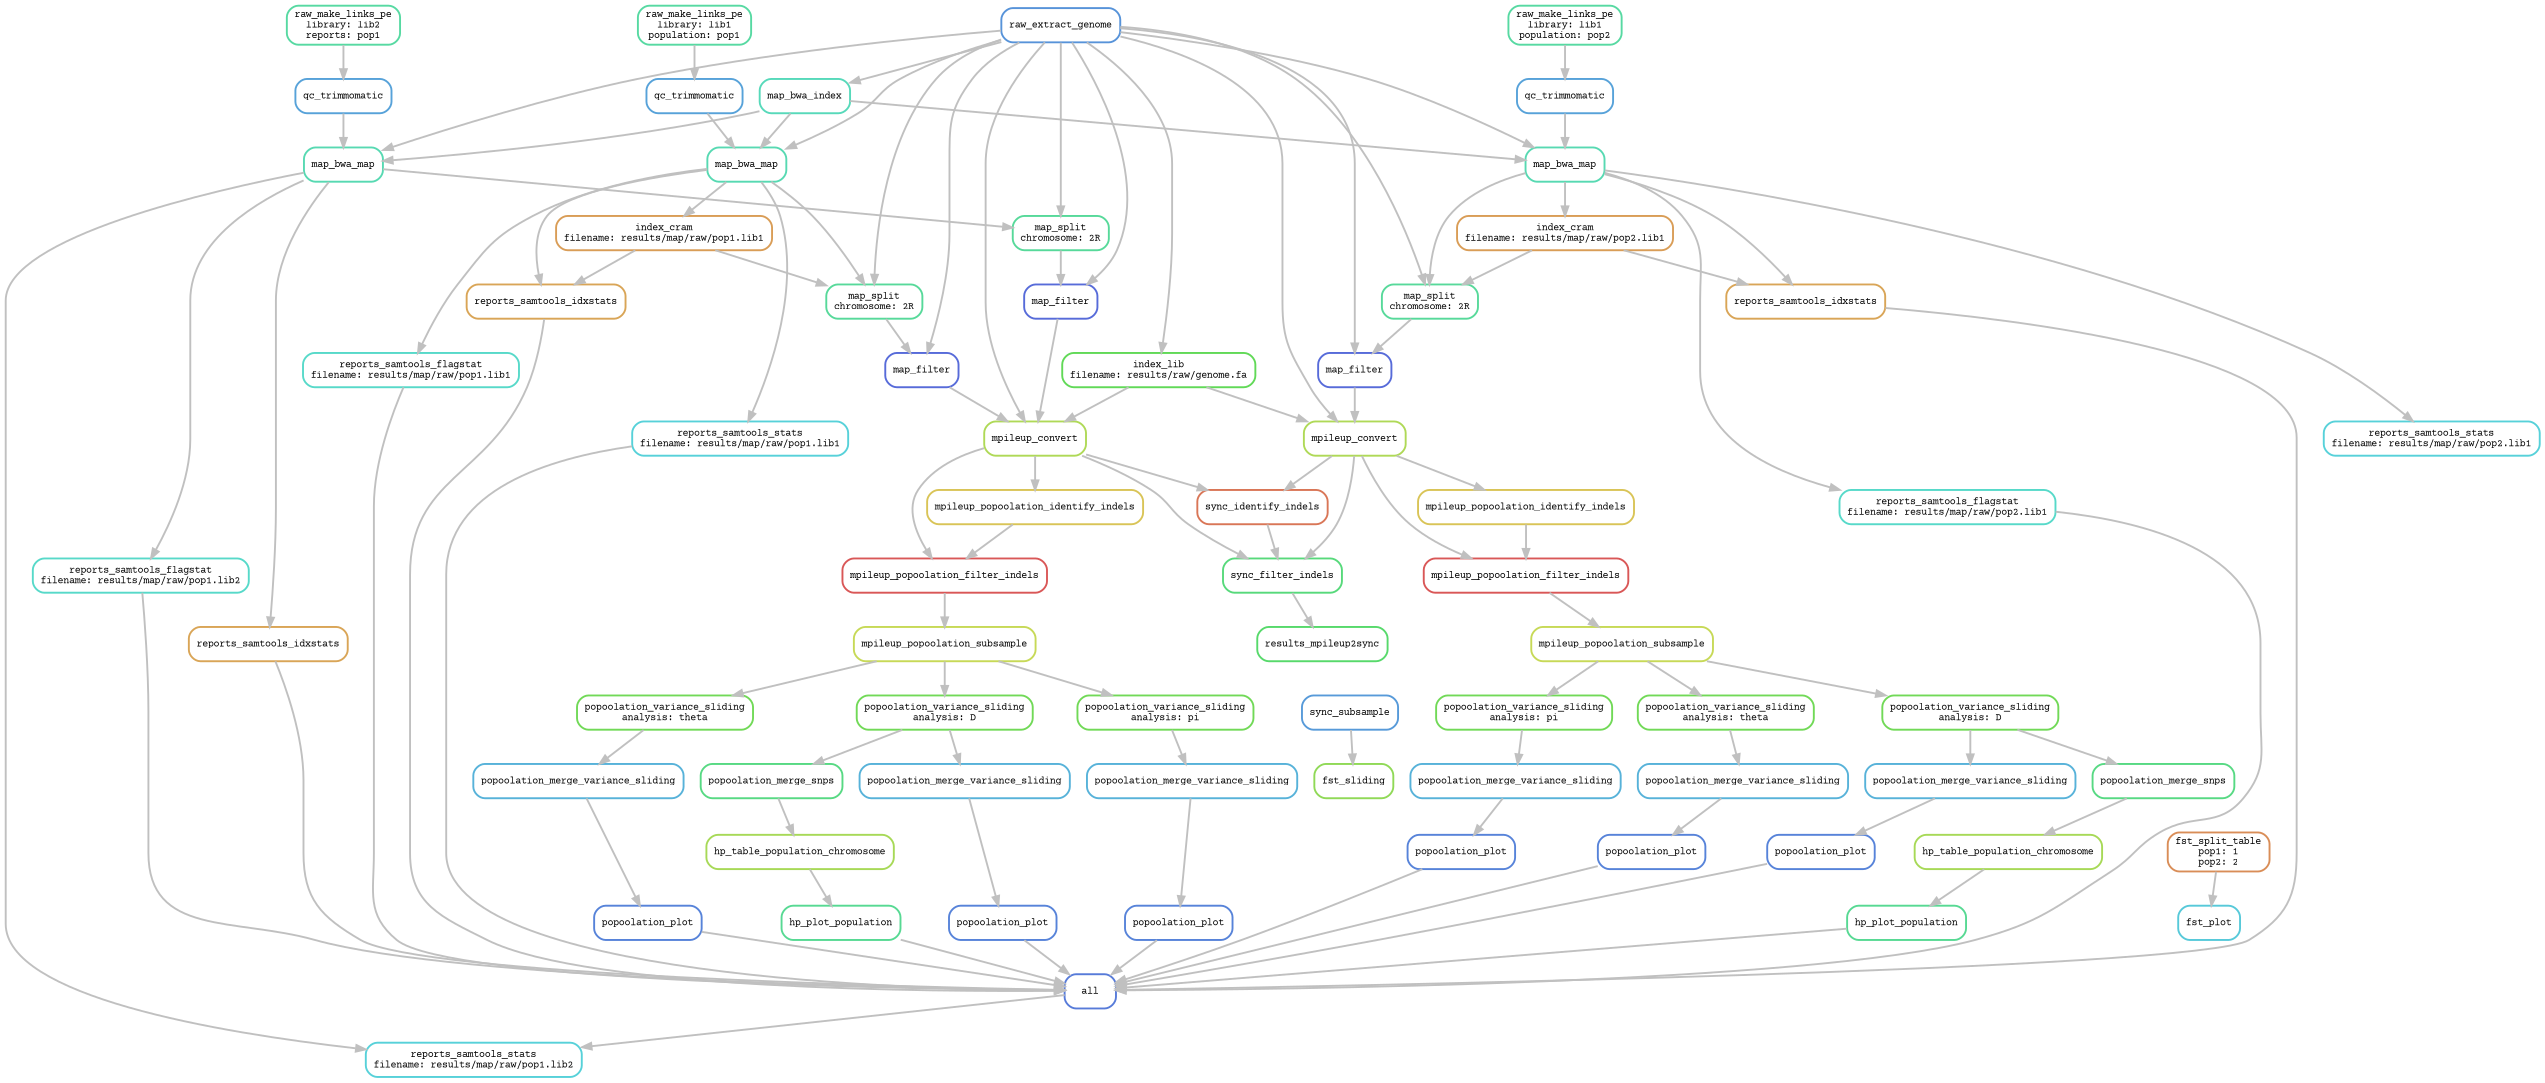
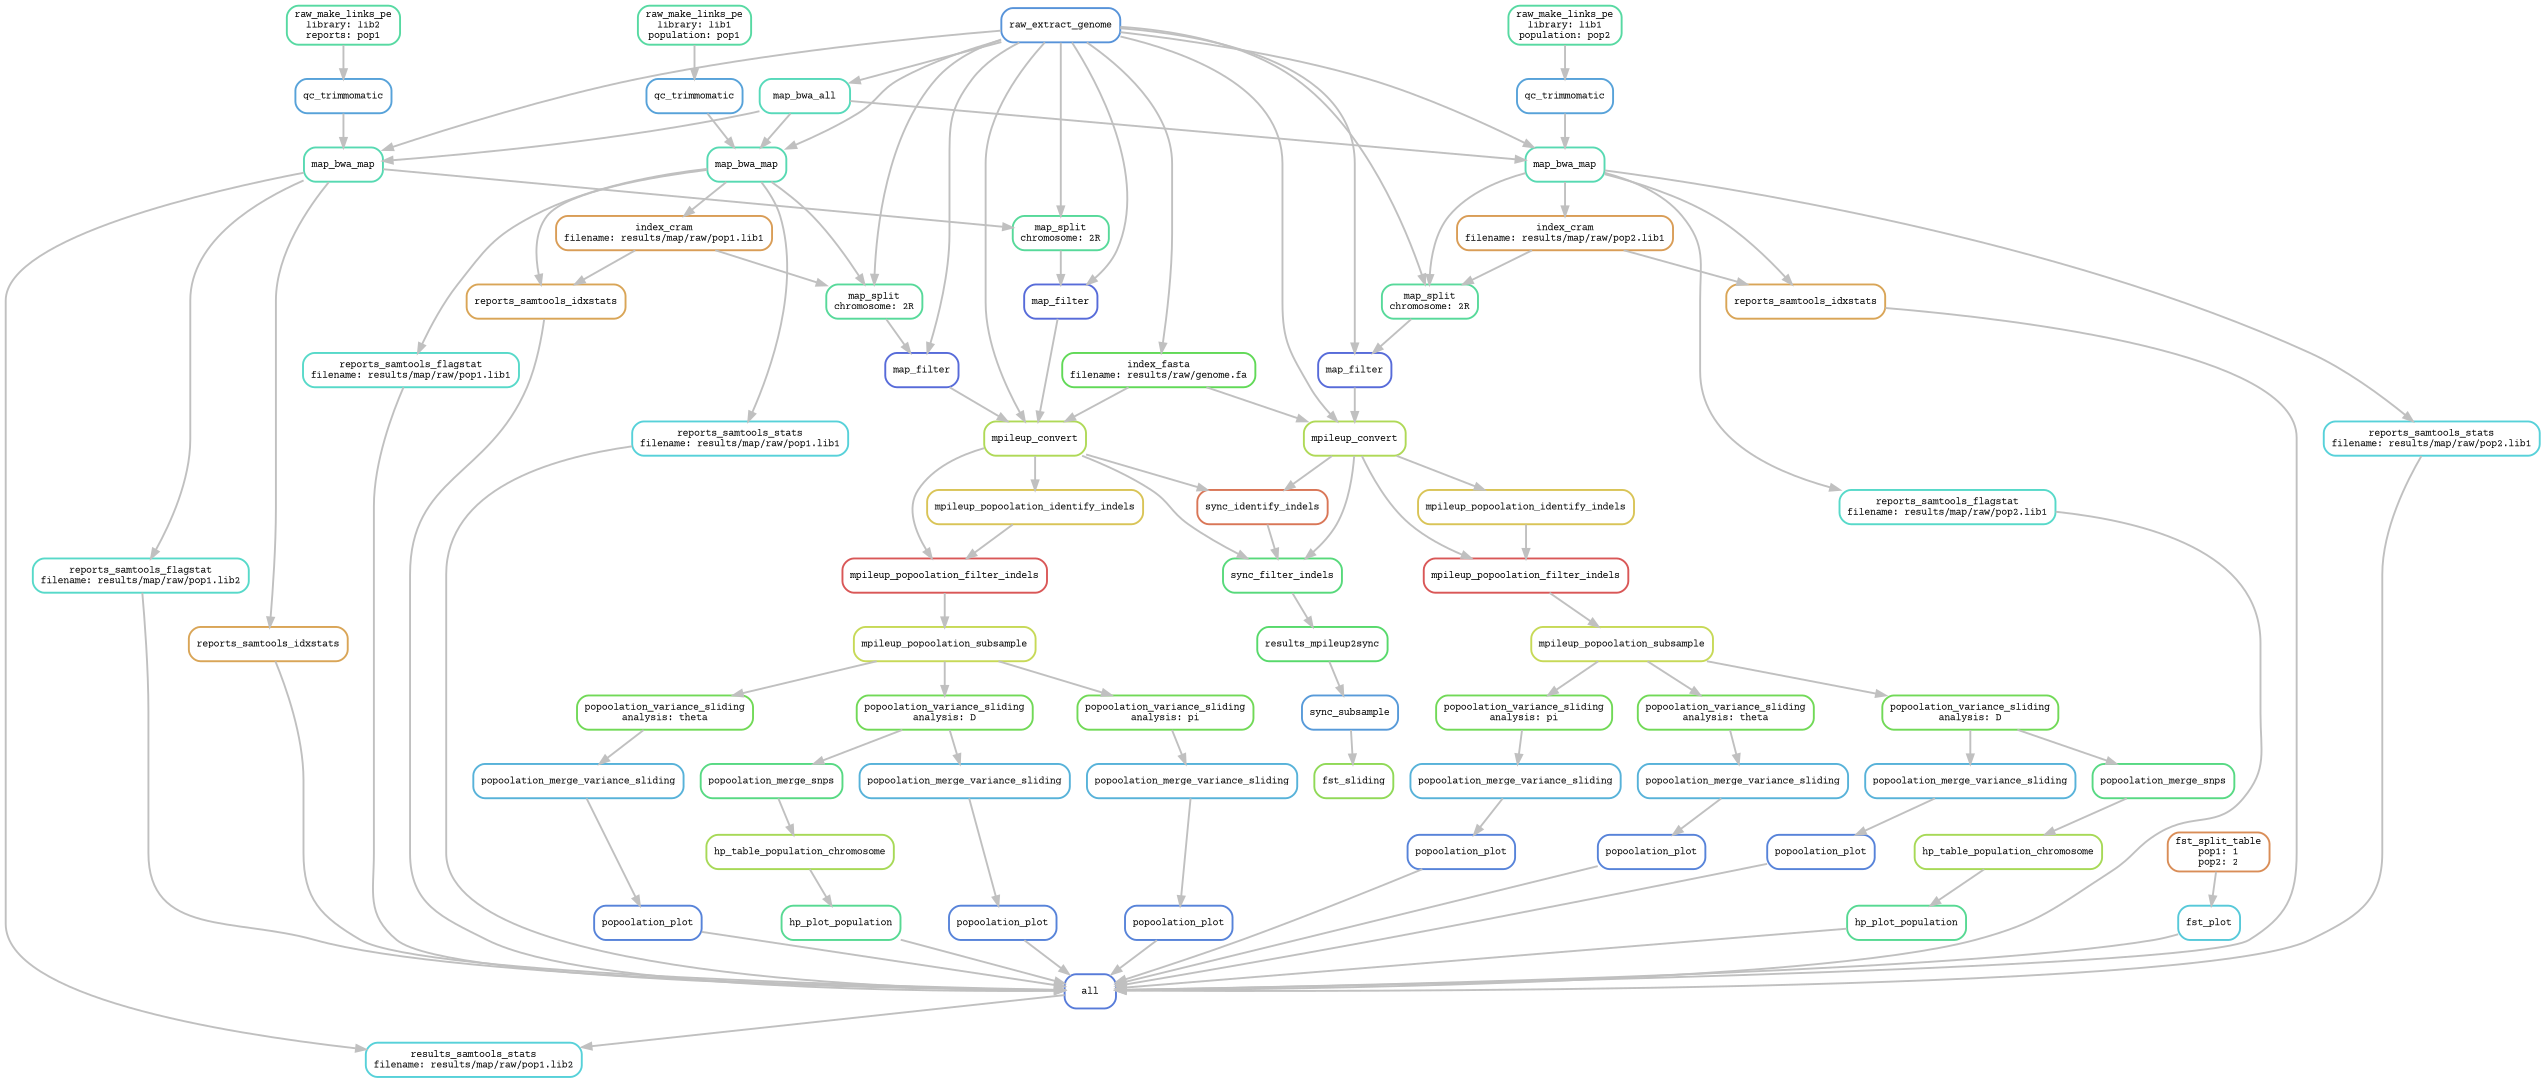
  digraph {
    bgcolor=white
    fontname="Courier Prime"
    node [color="0.61 0.6 0.85" fontname="Courier Prime" fontsize=10 penwidth=2 shape=box style=rounded]
    edge [color=grey fontname="Courier Prime" penwidth=2]
    n1 [color="0.62 0.6 0.85" label=all]
-   n2 [color="0.51 0.6 0.85" label="reports_samtools_stats\nfilename: results/map/raw/pop1.lib2"]
+   n2 [color="0.51 0.6 0.85" label="results_samtools_stats\nfilename: results/map/raw/pop1.lib2"]
    n3 [label=popoolation_plot]
    n4 [color="0.55 0.6 0.85" label=popoolation_merge_variance_sliding]
    n5 [color="0.30 0.6 0.85" label="popoolation_variance_sliding\nanalysis: D"]
    n6 [color="0.39 0.6 0.85" label=popoolation_merge_snps]
    n7 [color="0.23 0.6 0.85" label=hp_table_population_chromosome]
    n8 [color="0.19 0.6 0.85" label=mpileup_popoolation_subsample]
    n9 [color="0.30 0.6 0.85" label="popoolation_variance_sliding\nanalysis: pi"]
    n10 [color="0.30 0.6 0.85" label="popoolation_variance_sliding\nanalysis: theta"]
    n11 [color="0.55 0.6 0.85" label=popoolation_merge_variance_sliding]
    n12 [color="0.55 0.6 0.85" label=popoolation_merge_variance_sliding]
    n13 [color="0.00 0.6 0.85" label=mpileup_popoolation_filter_indels]
    n14 [color="0.22 0.6 0.85" label=mpileup_convert]
    n15 [color="0.14 0.6 0.85" label=mpileup_popoolation_identify_indels]
    n16 [color="0.38 0.6 0.85" label=sync_filter_indels]
    n17 [color="0.04 0.6 0.85" label=sync_identify_indels]
    n18 [color="0.36 0.6 0.85" label=results_mpileup2sync]
    n19 [color="0.64 0.6 0.85" label=map_filter]
    n20 [color="0.42 0.6 0.85" label="map_split\nchromosome: 2R"]
    n21 [color="0.45 0.6 0.85" label=map_bwa_map]
    n22 [color="0.09 0.6 0.85" label="index_cram\nfilename: results/map/raw/pop1.lib1"]
    n23 [color="0.51 0.6 0.85" label="reports_samtools_stats\nfilename: results/map/raw/pop1.lib1"]
    n24 [color="0.48 0.6 0.85" label="reports_samtools_flagstat\nfilename: results/map/raw/pop1.lib1"]
    n25 [color="0.10 0.6 0.85" label=reports_samtools_idxstats]
    n26 [color="0.57 0.6 0.85" label=qc_trimmomatic]
    n27 [color="0.43 0.6 0.85" label="raw_make_links_pe\nlibrary: lib1\npopulation: pop1"]
-   n28 [color="0.46 0.6 0.85" label=map_bwa_index]
+   n28 [color="0.46 0.6 0.85" label=map_bwa_all]
    n29 [color="0.45 0.6 0.85" label=map_bwa_map]
    n30 [color="0.45 0.6 0.85" label=map_bwa_map]
    n31 [color="0.42 0.6 0.85" label="map_split\nchromosome: 2R"]
    n32 [color="0.48 0.6 0.85" label="reports_samtools_flagstat\nfilename: results/map/raw/pop1.lib2"]
    n33 [color="0.10 0.6 0.85" label=reports_samtools_idxstats]
    n34 [color="0.42 0.6 0.85" label="map_split\nchromosome: 2R"]
    n35 [color="0.09 0.6 0.85" label="index_cram\nfilename: results/map/raw/pop2.lib1"]
    n36 [color="0.51 0.6 0.85" label="reports_samtools_stats\nfilename: results/map/raw/pop2.lib1"]
    n37 [color="0.48 0.6 0.85" label="reports_samtools_flagstat\nfilename: results/map/raw/pop2.lib1"]
    n38 [color="0.10 0.6 0.85" label=reports_samtools_idxstats]
    n39 [color="0.59 0.6 0.85" label=raw_extract_genome]
    n40 [color="0.64 0.6 0.85" label=map_filter]
-   n41 [color="0.32 0.6 0.85" label="index_lib\nfilename: results/raw/genome.fa"]
+   n41 [color="0.32 0.6 0.85" label="index_fasta\nfilename: results/raw/genome.fa"]
    n42 [color="0.22 0.6 0.85" label=mpileup_convert]
    n43 [color="0.64 0.6 0.85" label=map_filter]
    n44 [color="0.00 0.6 0.85" label=mpileup_popoolation_filter_indels]
    n45 [color="0.14 0.6 0.85" label=mpileup_popoolation_identify_indels]
    n46 [color="0.57 0.6 0.85" label=qc_trimmomatic]
    n47 [color="0.43 0.6 0.85" label="raw_make_links_pe\nlibrary: lib2\nreports: pop1"]
    n48 [label=popoolation_plot]
    n49 [color="0.55 0.6 0.85" label=popoolation_merge_variance_sliding]
    n50 [color="0.30 0.6 0.85" label="popoolation_variance_sliding\nanalysis: D"]
    n51 [color="0.39 0.6 0.85" label=popoolation_merge_snps]
    n52 [color="0.23 0.6 0.85" label=hp_table_population_chromosome]
    n53 [color="0.19 0.6 0.85" label=mpileup_popoolation_subsample]
    n54 [color="0.30 0.6 0.85" label="popoolation_variance_sliding\nanalysis: pi"]
    n55 [color="0.30 0.6 0.85" label="popoolation_variance_sliding\nanalysis: theta"]
    n56 [color="0.55 0.6 0.85" label=popoolation_merge_variance_sliding]
    n57 [color="0.55 0.6 0.85" label=popoolation_merge_variance_sliding]
    n58 [color="0.57 0.6 0.85" label=qc_trimmomatic]
    n59 [color="0.43 0.6 0.85" label="raw_make_links_pe\nlibrary: lib1\npopulation: pop2"]
    n60 [label=popoolation_plot]
    n61 [label=popoolation_plot]
    n62 [label=popoolation_plot]
    n63 [label=popoolation_plot]
    n64 [color="0.41 0.6 0.85" label=hp_plot_population]
    n65 [color="0.41 0.6 0.85" label=hp_plot_population]
    n66 [color="0.52 0.6 0.85" label=fst_plot]
    n67 [color="0.07 0.6 0.85" label="fst_split_table\npop1: 1\npop2: 2"]
    n68 [color="0.26 0.6 0.85" label=fst_sliding]
    n69 [color="0.58 0.6 0.85" label=sync_subsample]
    n1 -> n2
    n3 -> n1
    n4 -> n3
    n5 -> n4
    n5 -> n6
    n6 -> n7
    n7 -> n64
    n8 -> n5
    n8 -> n9
    n8 -> n10
    n9 -> n11
    n10 -> n12
    n11 -> n60
    n12 -> n62
    n13 -> n8
    n14 -> n13
    n14 -> n15
    n14 -> n16
    n14 -> n17
    n15 -> n13
    n16 -> n18
    n17 -> n16
+   n18 -> n69
    n19 -> n14
    n20 -> n19
    n21 -> n20
    n21 -> n22
    n21 -> n23
    n21 -> n24
    n21 -> n25
    n22 -> n20
    n22 -> n25
    n23 -> n1
    n24 -> n1
    n25 -> n1
    n26 -> n21
    n27 -> n26
    n28 -> n21
    n28 -> n29
    n28 -> n30
    n29 -> n2
    n29 -> n31
    n29 -> n32
    n29 -> n33
    n30 -> n34
    n30 -> n35
    n30 -> n36
    n30 -> n37
    n30 -> n38
    n31 -> n40
    n32 -> n1
    n33 -> n1
    n34 -> n43
    n35 -> n34
    n35 -> n38
+   n36 -> n1
    n37 -> n1
    n38 -> n1
    n39 -> n14
    n39 -> n19
    n39 -> n20
    n39 -> n21
    n39 -> n28
    n39 -> n29
    n39 -> n30
    n39 -> n31
    n39 -> n34
    n39 -> n40
    n39 -> n41
    n39 -> n42
    n39 -> n43
    n40 -> n14
    n41 -> n14
    n41 -> n42
    n42 -> n16
    n42 -> n17
    n42 -> n44
    n42 -> n45
    n43 -> n42
    n44 -> n53
    n45 -> n44
    n46 -> n29
    n47 -> n46
    n48 -> n1
    n49 -> n48
    n50 -> n49
    n50 -> n51
    n51 -> n52
    n52 -> n65
    n53 -> n50
    n53 -> n54
    n53 -> n55
    n54 -> n56
    n55 -> n57
    n56 -> n61
    n57 -> n63
    n58 -> n30
    n59 -> n58
    n60 -> n1
    n61 -> n1
    n62 -> n1
    n63 -> n1
    n64 -> n1
    n65 -> n1
+   n66 -> n1
    n67 -> n66
    n69 -> n68
  }
